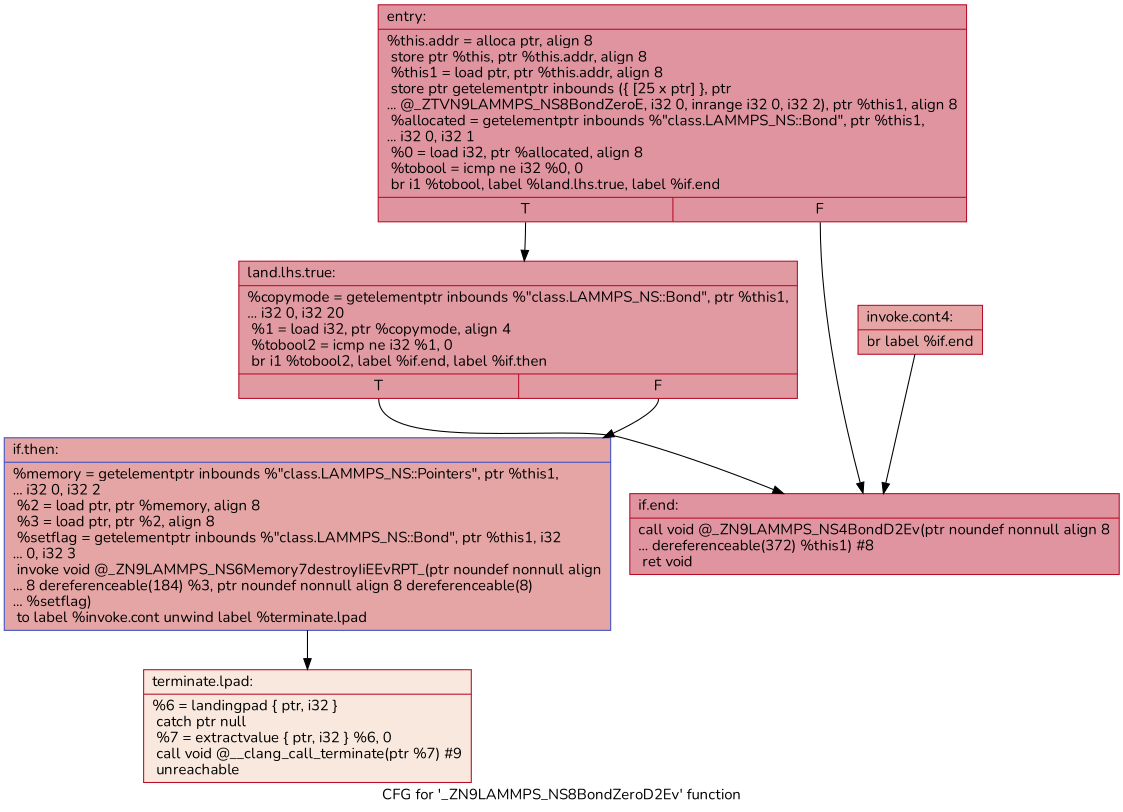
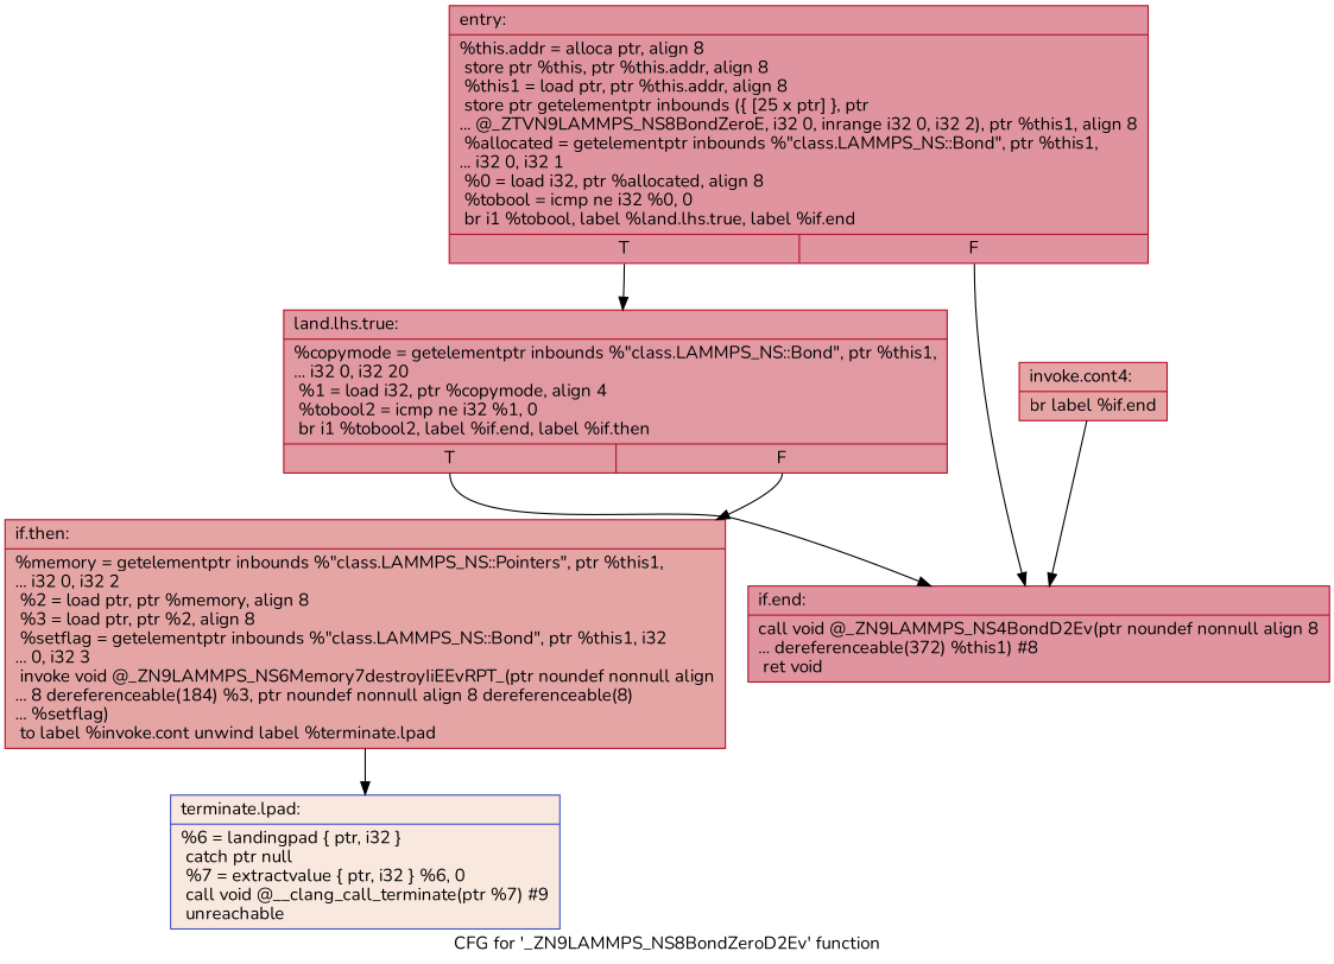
  digraph {
    fontname=Nunito
    label="CFG for '_ZN9LAMMPS_NS8BondZeroD2Ev' function"
    node [color="#b70d28ff" fillcolor="#b70d2870" fontname=Nunito shape=record style=filled]
    edge [fontname=Nunito]
    n1 [label="{entry:\l|  %this.addr = alloca ptr, align 8\l  store ptr %this, ptr %this.addr, align 8\l  %this1 = load ptr, ptr %this.addr, align 8\l  store ptr getelementptr inbounds (\{ [25 x ptr] \}, ptr\l... @_ZTVN9LAMMPS_NS8BondZeroE, i32 0, inrange i32 0, i32 2), ptr %this1, align 8\l  %allocated = getelementptr inbounds %\"class.LAMMPS_NS::Bond\", ptr %this1,\l... i32 0, i32 1\l  %0 = load i32, ptr %allocated, align 8\l  %tobool = icmp ne i32 %0, 0\l  br i1 %tobool, label %land.lhs.true, label %if.end\l|{<s0>T|<s1>F}}"]
    n2 [fillcolor="#bb1b2c70" label="{land.lhs.true:\l|  %copymode = getelementptr inbounds %\"class.LAMMPS_NS::Bond\", ptr %this1,\l... i32 0, i32 20\l  %1 = load i32, ptr %copymode, align 4\l  %tobool2 = icmp ne i32 %1, 0\l  br i1 %tobool2, label %if.end, label %if.then\l|{<s0>T|<s1>F}}"]
    n3 [label="{if.end:\l|  call void @_ZN9LAMMPS_NS4BondD2Ev(ptr noundef nonnull align 8\l... dereferenceable(372) %this1) #8\l  ret void\l}"]
-   n4 [color="#3d50c3ff" fillcolor="#c5333470" label="{if.then:\l|  %memory = getelementptr inbounds %\"class.LAMMPS_NS::Pointers\", ptr %this1,\l... i32 0, i32 2\l  %2 = load ptr, ptr %memory, align 8\l  %3 = load ptr, ptr %2, align 8\l  %setflag = getelementptr inbounds %\"class.LAMMPS_NS::Bond\", ptr %this1, i32\l... 0, i32 3\l  invoke void @_ZN9LAMMPS_NS6Memory7destroyIiEEvRPT_(ptr noundef nonnull align\l... 8 dereferenceable(184) %3, ptr noundef nonnull align 8 dereferenceable(8)\l... %setflag)\l          to label %invoke.cont unwind label %terminate.lpad\l}"]
-   n5 [fillcolor="#f2cab570" label="{terminate.lpad:\l|  %6 = landingpad \{ ptr, i32 \}\l          catch ptr null\l  %7 = extractvalue \{ ptr, i32 \} %6, 0\l  call void @__clang_call_terminate(ptr %7) #9\l  unreachable\l}"]
+   n4 [fillcolor="#c5333470" label="{if.then:\l|  %memory = getelementptr inbounds %\"class.LAMMPS_NS::Pointers\", ptr %this1,\l... i32 0, i32 2\l  %2 = load ptr, ptr %memory, align 8\l  %3 = load ptr, ptr %2, align 8\l  %setflag = getelementptr inbounds %\"class.LAMMPS_NS::Bond\", ptr %this1, i32\l... 0, i32 3\l  invoke void @_ZN9LAMMPS_NS6Memory7destroyIiEEvRPT_(ptr noundef nonnull align\l... 8 dereferenceable(184) %3, ptr noundef nonnull align 8 dereferenceable(8)\l... %setflag)\l          to label %invoke.cont unwind label %terminate.lpad\l}"]
+   n5 [color="#3d50c3ff" fillcolor="#f2cab570" label="{terminate.lpad:\l|  %6 = landingpad \{ ptr, i32 \}\l          catch ptr null\l  %7 = extractvalue \{ ptr, i32 \} %6, 0\l  call void @__clang_call_terminate(ptr %7) #9\l  unreachable\l}"]
    n6 [fillcolor="#c5333470" label="{invoke.cont4:\l|  br label %if.end\l}"]
    n1 -> n2 [tailport=s0]
    n1 -> n3 [tailport=s1]
    n2 -> n3 [tailport=s0]
    n2 -> n4 [tailport=s1]
    n4 -> n5
    n6 -> n3
  }
